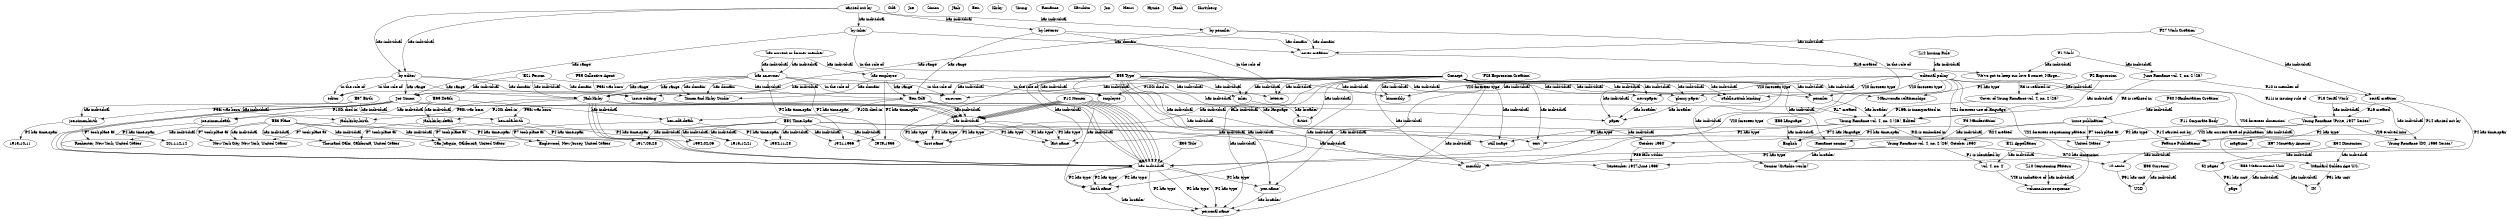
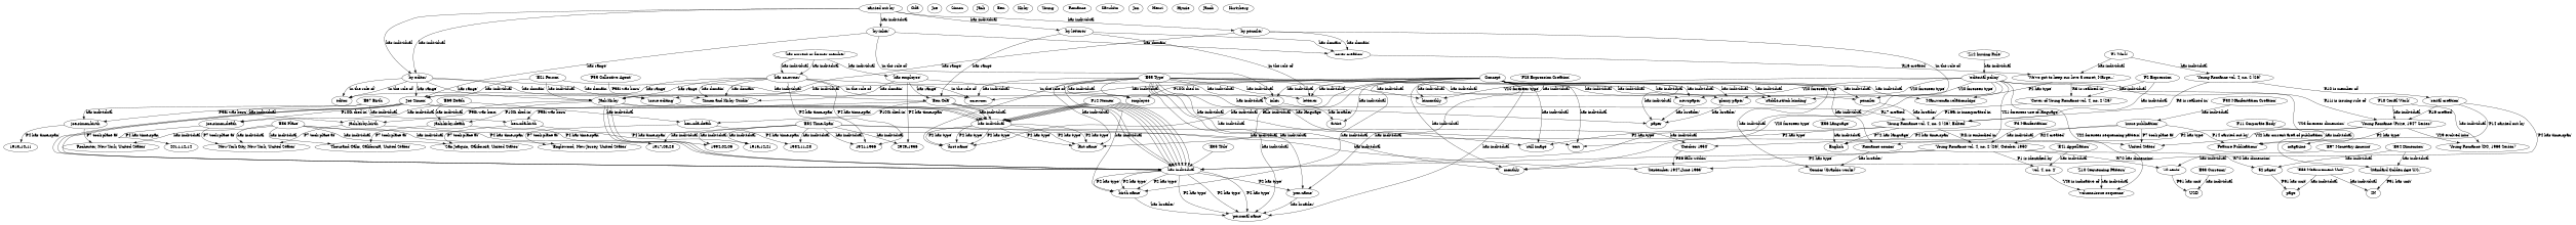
  digraph {
    fontname="DejaVu Serif"
    node [fontname="DejaVu Serif"]
    edge [fontname="DejaVu Serif"]
    "'Joe Simon'"
    "joe-simon-death"
    n3 [label="has individual"]
    n4 [label="has individual"]
    "joe-simon-birth"
    "'New York City, New York, United States'"
    "2011-12-14"
    "'last name'"
    "'first name'"
    "'personal name'"
    "'birth name'"
    "'pen name'"
    "1913-10-11"
    "'Rochester, New York, United States'"
    "'carried out by'"
    "'by letterer'"
    "'by editor'"
    "'by inker'"
    "'by penciler'"
    "'Ben Oda'"
    letterer
    "'cover creation'"
    editor
    "'Jack Kirby'"
    "'issue editing'"
    inker
    penciler
    "ben-oda-death"
    "ben-oda-birth"
    "'We\'ve got to keep our love a secret, Marge...'"
    "jack-kirby-birth"
    "jack-kirby-death"
    "'Young Romance vol. 4, no. 2 (26), Edited'"
    "'F12 Nomen'"
    Oda
    Joe
    Simon
    "'E52 Time-Span'"
    "1915-12-21"
    "1917-08-28"
    n41 [label="2949-1956"]
    "1994-02-06"
    "'October 1950'"
    "'September 1947–June 1963'"
    "1941-1956"
    "1984-11-28"
    "'has employee'"
    "'Simon and Kirby Studio'"
    employee
    "'Englewood, New Jersey, United States'"
    "'San Joaquin, California, United States'"
    Jack
    "'has co-owner'"
    "co-owner"
    Concept
    "'Romance comics'"
    "'Comics (Graphic works)'"
    paper
    artist
    newspaper
    "'saddle-stitch binding'"
    monthly
    "'still image'"
    "'Man-woman relationships'"
    "'glossy paper'"
    text
    bimonthly
    Ben
    "'E55 Type'"
    "'Thousand Oaks, California, United States'"
    Kirby
    "'Young Romance vol. 4, no. 2 (26), October 1950'"
    "'52 pages'"
    "'10 cents'"
    "'vol. 4, no. 2'"
    page
    USD
    "'volume-issue sequence'"
    Young
    Romance
    "'F2 Expression'"
    "'Cover of Young Romance vol. 4, no. 2 (26)'"
    English
    "'Young Romance (Prize, 1947 Series)'"
    magazine
    "'Young Romance (DC, 1963 Series)'"
    "'United States'"
    "'editorial policy'"
    "'Standard Golden Age U.S.'"
    IN
    "'F1 Work'"
-   "'Young Romance vol. 4, no. 2 (26)'" [label="'June Romance vol. 4, no. 2 (26)'"]
+   "'Young Romance vol. 4, no. 2 (26)'"
    "'serial creation'"
    "'Feature Publications'"
    "'Z12 Issuing Rule'"
    "'has current or former member'"
    "'Z10 Sequencing Pattern'"
    "'E21 Person'"
    Kazuhito
-   "'F27 Work Creation'"
    "'F18 Serial Work'"
    Jon
    Henri
    "'issue publication'"
    "'E53 Place'"
    "'E56 Language'"
    "'F30 Manifestation Creation'"
    Hymie
    "'E69 Death'"
    "'E97 Monetary Amount'"
    "'E67 Birth'"
    "'F55 Collective Agent'"
    "'E41 Appellation'"
    "'E58 Measurement Unit'"
    "'E54 Dimension'"
    "'F11 Corporate Body'"
    "'F3 Manifestation'"
    Jacob
    Kurtzberg
    "'E35 Title'"
    "'F28 Expression Creation'"
    "'E98 Currency'"
    "'Joe Simon'" -> "joe-simon-death" [label="'P100i died in'"]
    "'Joe Simon'" -> n3
    "'Joe Simon'" -> n3
    "'Joe Simon'" -> n4
    "'Joe Simon'" -> n4
    "'Joe Simon'" -> n4
    "'Joe Simon'" -> "joe-simon-birth" [label="'P98i was born'"]
    "joe-simon-death" -> "'New York City, New York, United States'" [label="'P7 took place at'"]
    "joe-simon-death" -> "2011-12-14" [label="'P4 has time-span'"]
    n3 -> "'last name'" [label="'P2 has type'"]
    n3 -> "'last name'" [label="'P2 has type'"]
    n3 -> "'last name'" [label="'P2 has type'"]
    n3 -> "'first name'" [label="'P2 has type'"]
    n3 -> "'first name'" [label="'P2 has type'"]
    n3 -> "'first name'" [label="'P2 has type'"]
    n4 -> "'personal name'" [label="'P2 has type'"]
    n4 -> "'personal name'" [label="'P2 has type'"]
    n4 -> "'personal name'" [label="'P2 has type'"]
    n4 -> "'birth name'" [label="'P2 has type'"]
    n4 -> "'birth name'" [label="'P2 has type'"]
    n4 -> "'birth name'" [label="'P2 has type'"]
    n4 -> "'pen name'" [label="'P2 has type'"]
    "joe-simon-birth" -> "1913-10-11" [label="'P4 has time-span'"]
    "joe-simon-birth" -> "'Rochester, New York, United States'" [label="'P7 took place at'"]
    "'birth name'" -> "'personal name'" [label="'has broader'"]
    "'pen name'" -> "'personal name'" [label="'has broader'"]
    "'carried out by'" -> "'by letterer'" [label="has individual"]
    "'carried out by'" -> "'by editor'" [label="has individual"]
    "'carried out by'" -> "'by editor'" [label="has individual"]
    "'carried out by'" -> "'by inker'" [label="has individual"]
    "'carried out by'" -> "'by penciler'" [label="has individual"]
    "'by letterer'" -> "'Ben Oda'" [label="'has range'"]
    "'by letterer'" -> letterer [label="'in the role of'"]
    "'by letterer'" -> "'cover creation'" [label="'has domain'"]
    "'by editor'" -> "'Joe Simon'" [label="'has range'"]
    "'by editor'" -> editor [label="'in the role of'"]
    "'by editor'" -> editor [label="'in the role of'"]
    "'by editor'" -> "'Jack Kirby'" [label="'has range'"]
    "'by editor'" -> "'issue editing'" [label="'has domain'"]
    "'by editor'" -> "'issue editing'" [label="'has domain'"]
    "'by inker'" -> "'Joe Simon'" [label="'has range'"]
    "'by inker'" -> "'cover creation'" [label="'has domain'"]
    "'by inker'" -> inker [label="'in the role of'"]
    "'by penciler'" -> "'cover creation'" [label="'has domain'"]
    "'by penciler'" -> "'Jack Kirby'" [label="'has range'"]
    "'by penciler'" -> penciler [label="'in the role of'"]
    "'Ben Oda'" -> n3
    "'Ben Oda'" -> n3
    "'Ben Oda'" -> n4
    "'Ben Oda'" -> n4
    "'Ben Oda'" -> "ben-oda-death" [label="'P100i died in'"]
    "'Ben Oda'" -> "ben-oda-birth" [label="'P98i was born'"]
    "'cover creation'" -> "'We\'ve got to keep our love a secret, Marge...'" [label="'R16 created'"]
    "'Jack Kirby'" -> n3
    "'Jack Kirby'" -> n3
    "'Jack Kirby'" -> n4
    "'Jack Kirby'" -> n4
    "'Jack Kirby'" -> n4
    "'Jack Kirby'" -> "jack-kirby-birth" [label="'P98i was born'"]
    "'Jack Kirby'" -> "jack-kirby-death" [label="'P100i died in'"]
    "'issue editing'" -> "'Young Romance vol. 4, no. 2 (26), Edited'" [label="'R17 created'"]
    inker -> artist [label="'has broader'"]
    penciler -> "'Young Romance vol. 4, no. 2 (26), Edited'" [label="'has broader'"]
    "ben-oda-death" -> "1984-11-28" [label="'P4 has time-span'"]
    "ben-oda-death" -> "'Englewood, New Jersey, United States'" [label="'P7 took place at'"]
    "ben-oda-birth" -> "1915-12-21" [label="'P4 has time-span'"]
    "ben-oda-birth" -> "'San Joaquin, California, United States'" [label="'P7 took place at'"]
    "'We\'ve got to keep our love a secret, Marge...'" -> "'Man-woman relationships'" [label="'P2 has type'"]
    "'We\'ve got to keep our love a secret, Marge...'" -> "'Cover of Young Romance vol. 4, no. 2 (26)'" [label="'R3 is realised in'"]
    "jack-kirby-birth" -> "'New York City, New York, United States'" [label="'P7 took place at'"]
    "jack-kirby-birth" -> "1917-08-28" [label="'P4 has time-span'"]
    "jack-kirby-death" -> "1994-02-06" [label="'P4 has time-span'"]
    "jack-kirby-death" -> "'Thousand Oaks, California, United States'" [label="'P7 took place at'"]
    "'Young Romance vol. 4, no. 2 (26), Edited'" -> "'still image'" [label="'P2 has type'"]
    "'Young Romance vol. 4, no. 2 (26), Edited'" -> text [label="'P2 has type'"]
    "'Young Romance vol. 4, no. 2 (26), Edited'" -> "'Young Romance vol. 4, no. 2 (26), October 1950'" [label="'R4i is embodied in'"]
    "'Young Romance vol. 4, no. 2 (26), Edited'" -> English [label="'P72 has language'"]
    "'F12 Nomen'" -> n3
    "'F12 Nomen'" -> n3
    "'F12 Nomen'" -> n3
    "'F12 Nomen'" -> n3
    "'F12 Nomen'" -> n3
    "'F12 Nomen'" -> n3
    "'F12 Nomen'" -> n4
    "'F12 Nomen'" -> n4
    "'F12 Nomen'" -> n4
    "'F12 Nomen'" -> n4
    "'F12 Nomen'" -> n4
    "'F12 Nomen'" -> n4
    "'F12 Nomen'" -> n4
    "'E52 Time-Span'" -> "1915-12-21" [label="has individual"]
    "'E52 Time-Span'" -> "1917-08-28" [label="has individual"]
    "'E52 Time-Span'" -> n41 [label="has individual"]
    "'E52 Time-Span'" -> "1994-02-06" [label="has individual"]
    "'E52 Time-Span'" -> "'October 1950'" [label="has individual"]
    "'E52 Time-Span'" -> "'September 1947–June 1963'" [label="has individual"]
    "'E52 Time-Span'" -> "1941-1956" [label="has individual"]
    "'E52 Time-Span'" -> "1984-11-28" [label="has individual"]
    "'October 1950'" -> "'September 1947–June 1963'" [label="'P86 falls within'"]
    "'has employee'" -> "'Ben Oda'" [label="'has range'"]
    "'has employee'" -> n41 [label="'P4 has time-span'"]
    "'has employee'" -> "'Simon and Kirby Studio'" [label="'has domain'"]
    "'has employee'" -> employee [label="'in the role of'"]
    "'has co-owner'" -> "'Joe Simon'" [label="'has range'"]
    "'has co-owner'" -> "'Jack Kirby'" [label="'has range'"]
    "'has co-owner'" -> "1941-1956" [label="'P4 has time-span'"]
    "'has co-owner'" -> "1941-1956" [label="'P4 has time-span'"]
    "'has co-owner'" -> "'Simon and Kirby Studio'" [label="'has domain'"]
    "'has co-owner'" -> "'Simon and Kirby Studio'" [label="'has domain'"]
    "'has co-owner'" -> "co-owner" [label="'in the role of'"]
    "'has co-owner'" -> "co-owner" [label="'in the role of'"]
    Concept -> "'last name'" [label="falls individual"]
    Concept -> "'first name'" [label="has individual"]
    Concept -> "'personal name'" [label="has individual"]
    Concept -> "'birth name'" [label="has individual"]
    Concept -> "'pen name'" [label="has individual"]
    Concept -> letterer [label="has individual"]
    Concept -> editor [label="has individual"]
    Concept -> inker [label="has individual"]
    Concept -> penciler [label="has individual"]
    Concept -> employee [label="'P100i died in'"]
    Concept -> "co-owner" [label="has individual"]
    Concept -> "'Romance comics'" [label="has individual"]
    Concept -> "'Comics (Graphic works)'" [label="has individual"]
    Concept -> paper [label="has individual"]
    Concept -> artist [label="has individual"]
    Concept -> newspaper [label="has individual"]
    Concept -> "'saddle-stitch binding'" [label="has individual"]
    Concept -> monthly [label="has individual"]
    Concept -> "'still image'" [label="has individual"]
    Concept -> "'Man-woman relationships'" [label="has individual"]
    Concept -> "'glossy paper'" [label="has individual"]
    Concept -> text [label="has individual"]
    Concept -> bimonthly [label="has individual"]
    "'Romance comics'" -> "'Comics (Graphic works)'" [label="'has broader'"]
    newspaper -> paper [label="'has broader'"]
    "'glossy paper'" -> paper [label="'has broader'"]
    "'E55 Type'" -> "'last name'" [label="has individual"]
    "'E55 Type'" -> "'first name'" [label="has individual"]
    "'E55 Type'" -> "'personal name'" [label="has individual"]
    "'E55 Type'" -> "'birth name'" [label="has individual"]
    "'E55 Type'" -> "'pen name'" [label="has individual"]
    "'E55 Type'" -> letterer [label="has individual"]
    "'E55 Type'" -> inker [label="has individual"]
    "'E55 Type'" -> penciler [label="has individual"]
    "'E55 Type'" -> employee [label="has individual"]
    "'E55 Type'" -> "co-owner" [label="has individual"]
    "'E55 Type'" -> paper [label="has individual"]
    "'E55 Type'" -> newspaper [label="has individual"]
    "'E55 Type'" -> "'saddle-stitch binding'" [label="has individual"]
    "'E55 Type'" -> monthly [label="has individual"]
    "'E55 Type'" -> "'still image'" [label="has individual"]
    "'E55 Type'" -> "'glossy paper'" [label="has individual"]
    "'E55 Type'" -> text [label="has language"]
    "'E55 Type'" -> bimonthly [label="has individual"]
    "'Young Romance vol. 4, no. 2 (26), October 1950'" -> n4
    "'Young Romance vol. 4, no. 2 (26), October 1950'" -> monthly [label="'P2 has type'"]
+   "'Young Romance vol. 4, no. 2 (26), October 1950'" -> "'52 pages'" [label="'R70 has dimension'"]
    "'Young Romance vol. 4, no. 2 (26), October 1950'" -> "'10 cents'" [label="'R70 has dimension'"]
    "'Young Romance vol. 4, no. 2 (26), October 1950'" -> "'vol. 4, no. 2'" [label="'P1 is identified by'"]
    "'52 pages'" -> page [label="'P91 has unit'"]
    "'10 cents'" -> USD [label="'P91 has unit'"]
    "'vol. 4, no. 2'" -> "'volume-issue sequence'" [label="'Y43 is indicative of'"]
    "'F2 Expression'" -> "'Young Romance vol. 4, no. 2 (26), Edited'" [label="has individual"]
    "'F2 Expression'" -> "'Cover of Young Romance vol. 4, no. 2 (26)'" [label="has individual"]
    "'Cover of Young Romance vol. 4, no. 2 (26)'" -> "'Young Romance vol. 4, no. 2 (26), Edited'" [label="'P165i is incorporated in'"]
    "'Young Romance (Prize, 1947 Series)'" -> "'Romance comics'" [label="'P2 has type'"]
    "'Young Romance (Prize, 1947 Series)'" -> magazine [label="'P2 has type'"]
    "'Young Romance (Prize, 1947 Series)'" -> "'Young Romance (DC, 1963 Series)'" [label="'Y29 evolved into'"]
    "'Young Romance (Prize, 1947 Series)'" -> "'United States'" [label="'Y42 has current area of publication'"]
    "'editorial policy'" -> n4
    "'editorial policy'" -> newspaper [label="'Y20 foresees type'"]
    "'editorial policy'" -> "'saddle-stitch binding'" [label="'Y20 foresees type'"]
    "'editorial policy'" -> monthly [label="'Y20 foresees type'"]
    "'editorial policy'" -> "'glossy paper'" [label="'Y20 foresees type'"]
    "'editorial policy'" -> bimonthly [label="'Y20 foresees type'"]
    "'editorial policy'" -> "'volume-issue sequence'" [label="'Y22 foresees sequencing pattern'"]
    "'editorial policy'" -> English [label="'Y21 foresees use of language'"]
    "'editorial policy'" -> "'Young Romance (Prize, 1947 Series)'" [label="'R11i is issuing rule of'"]
    "'editorial policy'" -> "'Standard Golden Age U.S.'" [label="'Y23 foresees dimension'"]
    "'Standard Golden Age U.S.'" -> IN [label="'P91 has unit'"]
    "'F1 Work'" -> "'We\'ve got to keep our love a secret, Marge...'" [label="has individual"]
    "'F1 Work'" -> "'Young Romance vol. 4, no. 2 (26)'" [label="has individual"]
    "'Young Romance vol. 4, no. 2 (26)'" -> "'Young Romance vol. 4, no. 2 (26), Edited'" [label="'R3 is realised in'"]
    "'Young Romance vol. 4, no. 2 (26)'" -> "'serial creation'" [label="'R10 is member of'"]
    "'serial creation'" -> "'September 1947–June 1963'" [label="'P4 has time-span'"]
    "'serial creation'" -> "'Young Romance (Prize, 1947 Series)'" [label="'R16 created'"]
    "'serial creation'" -> "'Feature Publications'" [label="'P14 carried out by'"]
    "'Z12 Issuing Rule'" -> "'editorial policy'" [label="has individual"]
    "'has current or former member'" -> "'has employee'" [label="has individual"]
    "'has current or former member'" -> "'has co-owner'" [label="has individual"]
    "'has current or former member'" -> "'has co-owner'" [label="has individual"]
    "'Z10 Sequencing Pattern'" -> "'volume-issue sequence'" [label="has individual"]
    "'E21 Person'" -> "'Joe Simon'" [label="has individual"]
    "'E21 Person'" -> "'Ben Oda'" [label="has individual"]
    "'E21 Person'" -> "'Jack Kirby'" [label="has individual"]
-   "'F27 Work Creation'" -> "'cover creation'" [label="has individual"]
-   "'F27 Work Creation'" -> "'serial creation'" [label="has individual"]
    "'F18 Serial Work'" -> "'Young Romance (Prize, 1947 Series)'" [label="has individual"]
    "'F18 Serial Work'" -> "'Young Romance (DC, 1963 Series)'" [label="has individual"]
    "'issue publication'" -> "'October 1950'" [label="'P4 has time-span'"]
    "'issue publication'" -> "'Young Romance vol. 4, no. 2 (26), October 1950'" [label="'R24 created'"]
    "'issue publication'" -> "'United States'" [label="'P7 took place at'"]
    "'issue publication'" -> "'Feature Publications'" [label="'P14 carried out by'"]
    "'E53 Place'" -> "'New York City, New York, United States'" [label="has individual"]
    "'E53 Place'" -> "'Rochester, New York, United States'" [label="has individual"]
    "'E53 Place'" -> "'Englewood, New Jersey, United States'" [label="has individual"]
    "'E53 Place'" -> "'San Joaquin, California, United States'" [label="has individual"]
    "'E53 Place'" -> "'Thousand Oaks, California, United States'" [label="has individual"]
    "'E53 Place'" -> "'United States'" [label="has individual"]
    "'E56 Language'" -> English [label="has individual"]
    "'F30 Manifestation Creation'" -> "'issue publication'" [label="has individual"]
    "'E69 Death'" -> "joe-simon-death" [label="has individual"]
    "'E69 Death'" -> "ben-oda-death" [label="has individual"]
    "'E69 Death'" -> "jack-kirby-death" [label="has individual"]
    "'E97 Monetary Amount'" -> "'10 cents'" [label="has individual"]
    "'E67 Birth'" -> "joe-simon-birth" [label="has individual"]
    "'E67 Birth'" -> "ben-oda-birth" [label="has individual"]
    "'E67 Birth'" -> "jack-kirby-birth" [label="has individual"]
    "'F55 Collective Agent'" -> "'Simon and Kirby Studio'" [label="'P98i was born'"]
    "'E41 Appellation'" -> "'vol. 4, no. 2'" [label="has individual"]
    "'E58 Measurement Unit'" -> page [label="has individual"]
    "'E58 Measurement Unit'" -> IN [label="has individual"]
    "'E54 Dimension'" -> "'52 pages'" [label="has individual"]
    "'E54 Dimension'" -> "'Standard Golden Age U.S.'" [label="has individual"]
    "'F11 Corporate Body'" -> "'Feature Publications'" [label="has individual"]
    "'F3 Manifestation'" -> "'Young Romance vol. 4, no. 2 (26), October 1950'" [label="has individual"]
    "'E35 Title'" -> n4
    "'F28 Expression Creation'" -> "'issue editing'" [label="has individual"]
    "'E98 Currency'" -> USD [label="has individual"]
  }
